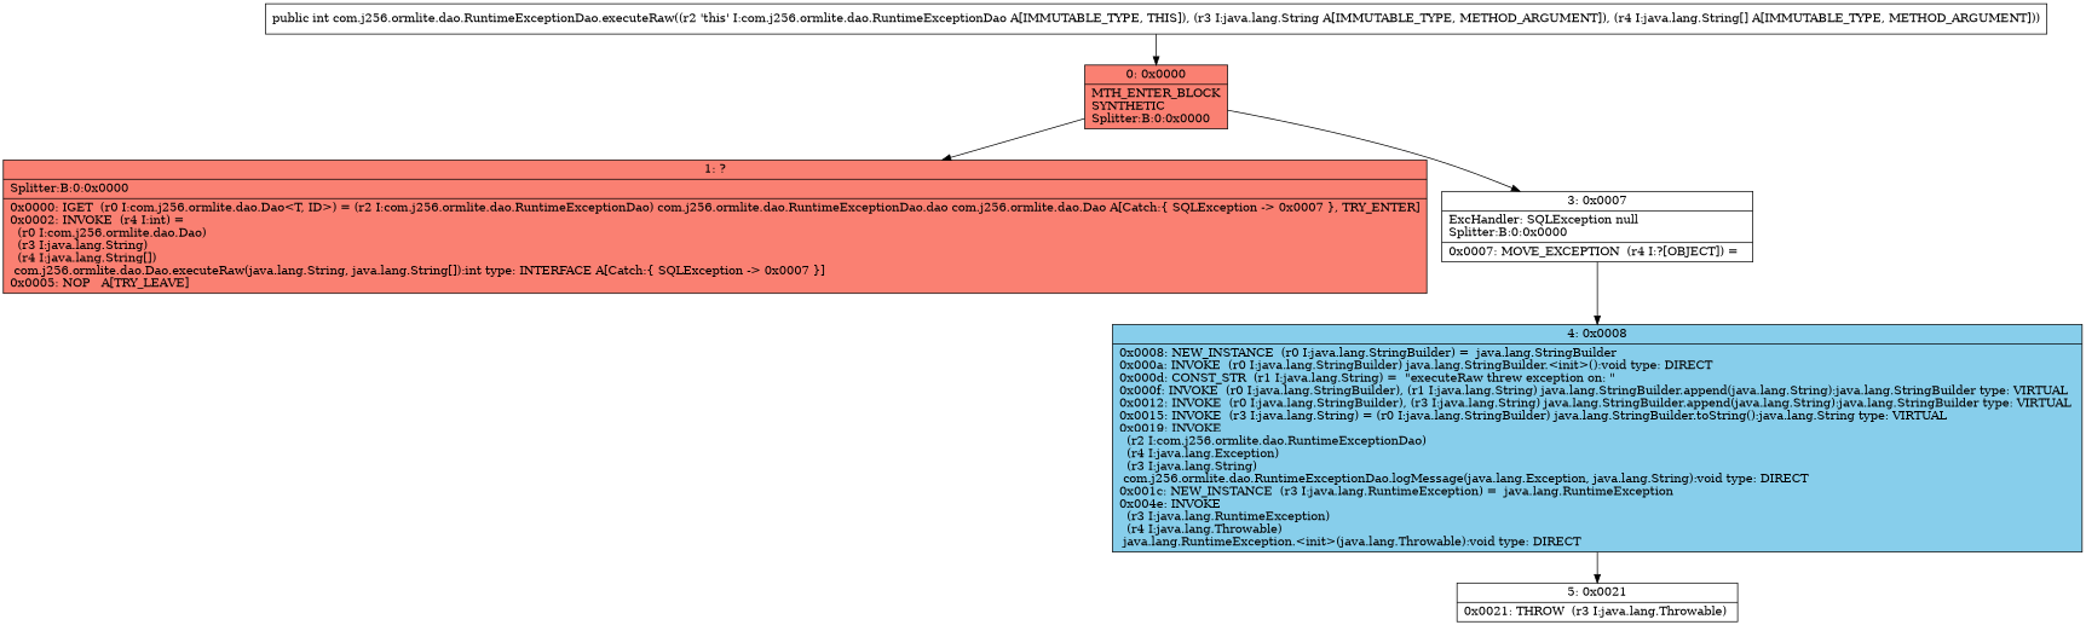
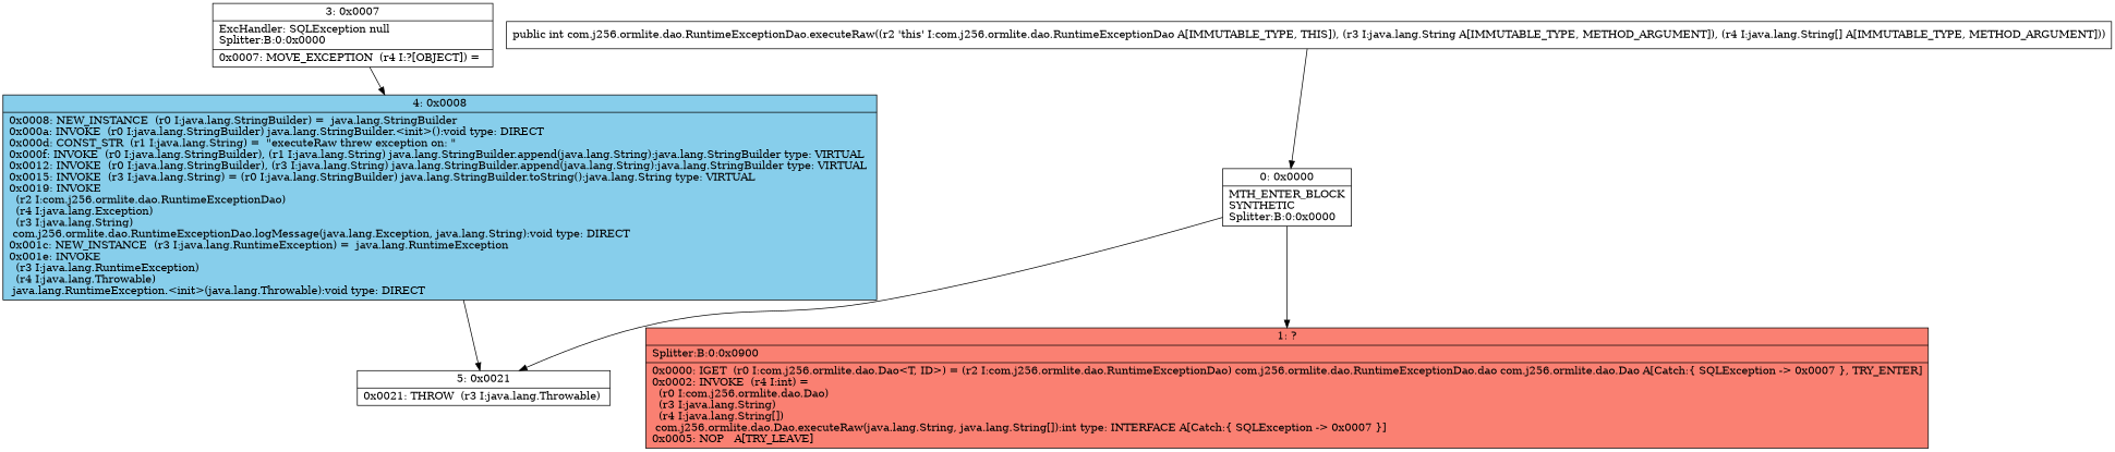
  digraph {
    node [fillcolor=white shape=record style=filled]
-   n1 [fillcolor=salmon label="{0\:\ 0x0000|MTH_ENTER_BLOCK\lSYNTHETIC\lSplitter:B:0:0x0000\l}"]
-   n2 [fillcolor=salmon label="{1\:\ ?|Splitter:B:0:0x0000\l|0x0000: IGET  (r0 I:com.j256.ormlite.dao.Dao\<T, ID\>) = (r2 I:com.j256.ormlite.dao.RuntimeExceptionDao) com.j256.ormlite.dao.RuntimeExceptionDao.dao com.j256.ormlite.dao.Dao A[Catch:\{ SQLException \-\> 0x0007 \}, TRY_ENTER]\l0x0002: INVOKE  (r4 I:int) = \l  (r0 I:com.j256.ormlite.dao.Dao)\l  (r3 I:java.lang.String)\l  (r4 I:java.lang.String[])\l com.j256.ormlite.dao.Dao.executeRaw(java.lang.String, java.lang.String[]):int type: INTERFACE A[Catch:\{ SQLException \-\> 0x0007 \}]\l0x0005: NOP   A[TRY_LEAVE]\l}"]
+   n1 [label="{0\:\ 0x0000|MTH_ENTER_BLOCK\lSYNTHETIC\lSplitter:B:0:0x0000\l}"]
+   n2 [fillcolor=salmon label="{1\:\ ?|Splitter:B:0:0x0900\l|0x0000: IGET  (r0 I:com.j256.ormlite.dao.Dao\<T, ID\>) = (r2 I:com.j256.ormlite.dao.RuntimeExceptionDao) com.j256.ormlite.dao.RuntimeExceptionDao.dao com.j256.ormlite.dao.Dao A[Catch:\{ SQLException \-\> 0x0007 \}, TRY_ENTER]\l0x0002: INVOKE  (r4 I:int) = \l  (r0 I:com.j256.ormlite.dao.Dao)\l  (r3 I:java.lang.String)\l  (r4 I:java.lang.String[])\l com.j256.ormlite.dao.Dao.executeRaw(java.lang.String, java.lang.String[]):int type: INTERFACE A[Catch:\{ SQLException \-\> 0x0007 \}]\l0x0005: NOP   A[TRY_LEAVE]\l}"]
    n3 [label="{3\:\ 0x0007|ExcHandler: SQLException null\lSplitter:B:0:0x0000\l|0x0007: MOVE_EXCEPTION  (r4 I:?[OBJECT]) =  \l}"]
-   n4 [fillcolor=skyblue label="{4\:\ 0x0008|0x0008: NEW_INSTANCE  (r0 I:java.lang.StringBuilder) =  java.lang.StringBuilder \l0x000a: INVOKE  (r0 I:java.lang.StringBuilder) java.lang.StringBuilder.\<init\>():void type: DIRECT \l0x000d: CONST_STR  (r1 I:java.lang.String) =  \"executeRaw threw exception on: \" \l0x000f: INVOKE  (r0 I:java.lang.StringBuilder), (r1 I:java.lang.String) java.lang.StringBuilder.append(java.lang.String):java.lang.StringBuilder type: VIRTUAL \l0x0012: INVOKE  (r0 I:java.lang.StringBuilder), (r3 I:java.lang.String) java.lang.StringBuilder.append(java.lang.String):java.lang.StringBuilder type: VIRTUAL \l0x0015: INVOKE  (r3 I:java.lang.String) = (r0 I:java.lang.StringBuilder) java.lang.StringBuilder.toString():java.lang.String type: VIRTUAL \l0x0019: INVOKE  \l  (r2 I:com.j256.ormlite.dao.RuntimeExceptionDao)\l  (r4 I:java.lang.Exception)\l  (r3 I:java.lang.String)\l com.j256.ormlite.dao.RuntimeExceptionDao.logMessage(java.lang.Exception, java.lang.String):void type: DIRECT \l0x001c: NEW_INSTANCE  (r3 I:java.lang.RuntimeException) =  java.lang.RuntimeException \l0x004e: INVOKE  \l  (r3 I:java.lang.RuntimeException)\l  (r4 I:java.lang.Throwable)\l java.lang.RuntimeException.\<init\>(java.lang.Throwable):void type: DIRECT \l}"]
+   n4 [fillcolor=skyblue label="{4\:\ 0x0008|0x0008: NEW_INSTANCE  (r0 I:java.lang.StringBuilder) =  java.lang.StringBuilder \l0x000a: INVOKE  (r0 I:java.lang.StringBuilder) java.lang.StringBuilder.\<init\>():void type: DIRECT \l0x000d: CONST_STR  (r1 I:java.lang.String) =  \"executeRaw threw exception on: \" \l0x000f: INVOKE  (r0 I:java.lang.StringBuilder), (r1 I:java.lang.String) java.lang.StringBuilder.append(java.lang.String):java.lang.StringBuilder type: VIRTUAL \l0x0012: INVOKE  (r0 I:java.lang.StringBuilder), (r3 I:java.lang.String) java.lang.StringBuilder.append(java.lang.String):java.lang.StringBuilder type: VIRTUAL \l0x0015: INVOKE  (r3 I:java.lang.String) = (r0 I:java.lang.StringBuilder) java.lang.StringBuilder.toString():java.lang.String type: VIRTUAL \l0x0019: INVOKE  \l  (r2 I:com.j256.ormlite.dao.RuntimeExceptionDao)\l  (r4 I:java.lang.Exception)\l  (r3 I:java.lang.String)\l com.j256.ormlite.dao.RuntimeExceptionDao.logMessage(java.lang.Exception, java.lang.String):void type: DIRECT \l0x001c: NEW_INSTANCE  (r3 I:java.lang.RuntimeException) =  java.lang.RuntimeException \l0x001e: INVOKE  \l  (r3 I:java.lang.RuntimeException)\l  (r4 I:java.lang.Throwable)\l java.lang.RuntimeException.\<init\>(java.lang.Throwable):void type: DIRECT \l}"]
    n5 [label="{5\:\ 0x0021|0x0021: THROW  (r3 I:java.lang.Throwable) \l}"]
    n6 [label="{public int com.j256.ormlite.dao.RuntimeExceptionDao.executeRaw((r2 'this' I:com.j256.ormlite.dao.RuntimeExceptionDao A[IMMUTABLE_TYPE, THIS]), (r3 I:java.lang.String A[IMMUTABLE_TYPE, METHOD_ARGUMENT]), (r4 I:java.lang.String[] A[IMMUTABLE_TYPE, METHOD_ARGUMENT])) }"]
    n1 -> n2
-   n1 -> n3
+   n1 -> n5
    n3 -> n4
    n4 -> n5
    n6 -> n1
  }
